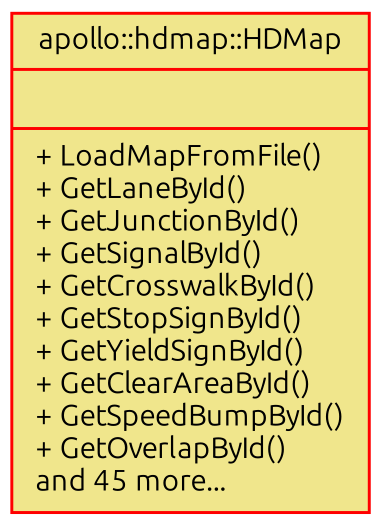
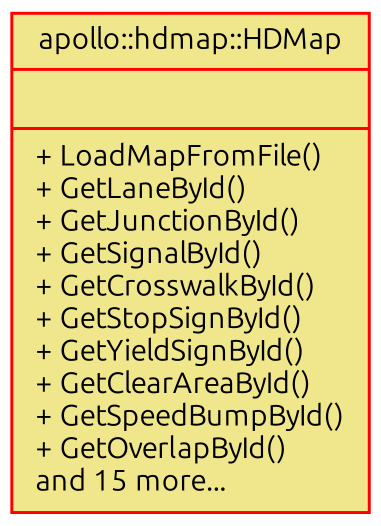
  digraph {
    fontname=Ubuntu
-   n1 [color=red fillcolor=khaki fontcolor=black fontname=Ubuntu fontsize=10 height=0.2 label="{apollo::hdmap::HDMap\n||+ LoadMapFromFile()\l+ GetLaneById()\l+ GetJunctionById()\l+ GetSignalById()\l+ GetCrosswalkById()\l+ GetStopSignById()\l+ GetYieldSignById()\l+ GetClearAreaById()\l+ GetSpeedBumpById()\l+ GetOverlapById()\land 45 more...\l}" shape=record style=filled width=0.4]
+   n1 [color=red fillcolor=khaki fontcolor=black fontname=Ubuntu fontsize=10 height=0.2 label="{apollo::hdmap::HDMap\n||+ LoadMapFromFile()\l+ GetLaneById()\l+ GetJunctionById()\l+ GetSignalById()\l+ GetCrosswalkById()\l+ GetStopSignById()\l+ GetYieldSignById()\l+ GetClearAreaById()\l+ GetSpeedBumpById()\l+ GetOverlapById()\land 15 more...\l}" shape=record style=filled width=0.4]
  }
